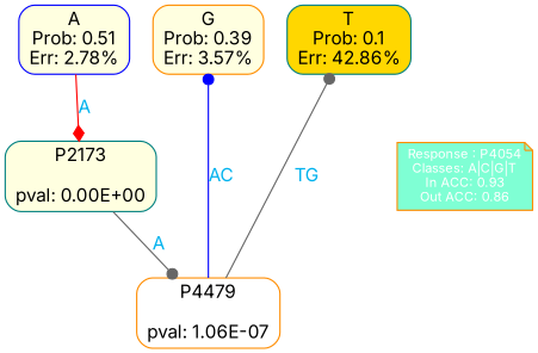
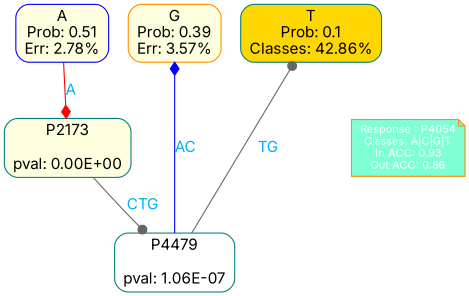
  digraph {
    fontname=Inter
    ranksep=equally
    splines=polylines
    node [color=teal fillcolor=lightyellow fontname=Inter shape=box style="filled, rounded"]
    edge [arrowhead=diamond color=gray40 fontcolor=deepskyblue2 fontname=Inter]
    n1 [color=blue label="A\nProb: 0.51\nErr: 2.78%"]
    n2 [color=darkorange label="G\nProb: 0.39\nErr: 3.57%"]
-   n3 [fillcolor=gold label="T\nProb: 0.1\nErr: 42.86%"]
+   n3 [fillcolor=gold label="T\nProb: 0.1\nClasses: 42.86%"]
    n4 [align=left color=darkorange fillcolor=aquamarine fontcolor=white fontsize=10 label="Response : P4054\nClasses: A|C|G|T\nIn ACC: 0.93\nOut ACC: 0.86\n" shape=note style=filled]
    n5 [label="P2173\n\npval: 0.00E+00"]
-   n6 [color=darkorange fillcolor=white label="P4479\n\npval: 1.06E-07"]
+   n6 [fillcolor=white label="P4479\n\npval: 1.06E-07"]
    subgraph sub_1 {
      rank=same
      n1
      n2
      n3
    }
    subgraph sub_2 {
      rank=same
      n4
      n5
    }
    n1 -> n5 [color=red label=A]
-   n5 -> n6 [arrowhead=dot label=A]
-   n6 -> n2 [arrowhead=dot color=blue label=AC]
+   n5 -> n6 [arrowhead=dot label=CTG]
+   n6 -> n2 [color=blue label=AC]
    n6 -> n3 [arrowhead=dot label=TG]
  }
